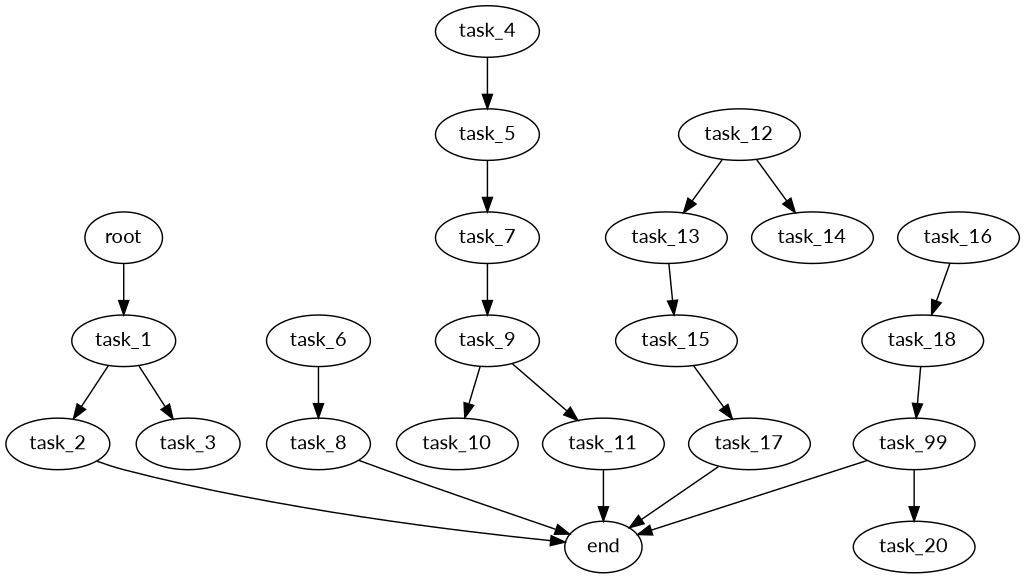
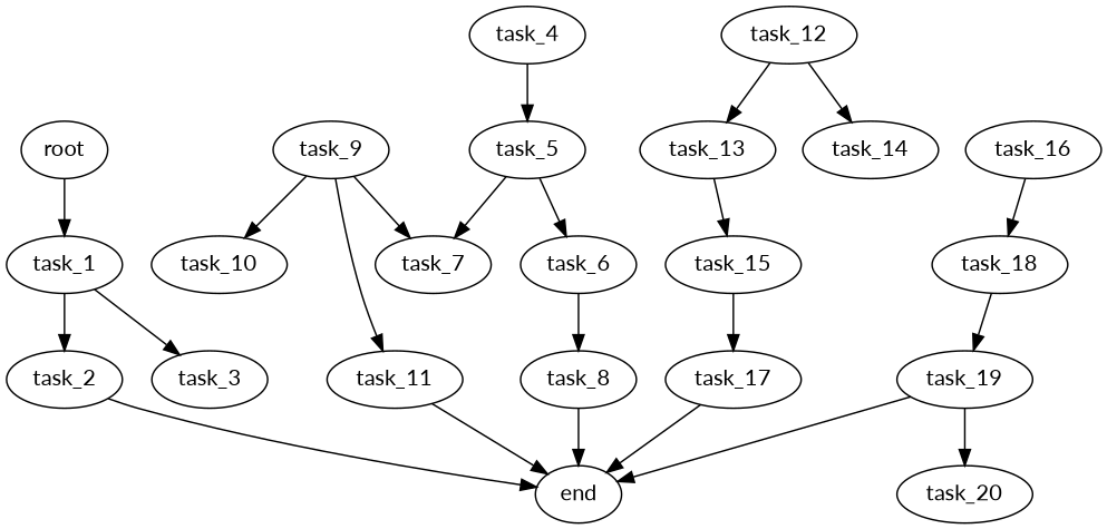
  digraph {
    fontname=Lato
    node [fontname=Lato]
    edge [fontname=Lato]
    root
    task_1
    task_2
    task_3
    end
    task_4
    task_5
    task_6
    task_7
    task_8
    task_9
    task_10
    task_11
    task_12
    task_13
    task_14
    task_15
    task_17
    task_16
    task_18
-   task_19 [label=task_99]
+   task_19
    task_20
    root -> task_1
    task_1 -> task_2
    task_1 -> task_3
    task_2 -> end
    task_4 -> task_5
+   task_5 -> task_6
    task_5 -> task_7
    task_6 -> task_8
-   task_7 -> task_9
+   task_9 -> task_7
    task_8 -> end
    task_9 -> task_10
    task_9 -> task_11
    task_11 -> end
    task_12 -> task_13
    task_12 -> task_14
    task_13 -> task_15
    task_15 -> task_17
    task_17 -> end
    task_16 -> task_18
    task_18 -> task_19
    task_19 -> end
    task_19 -> task_20
  }
